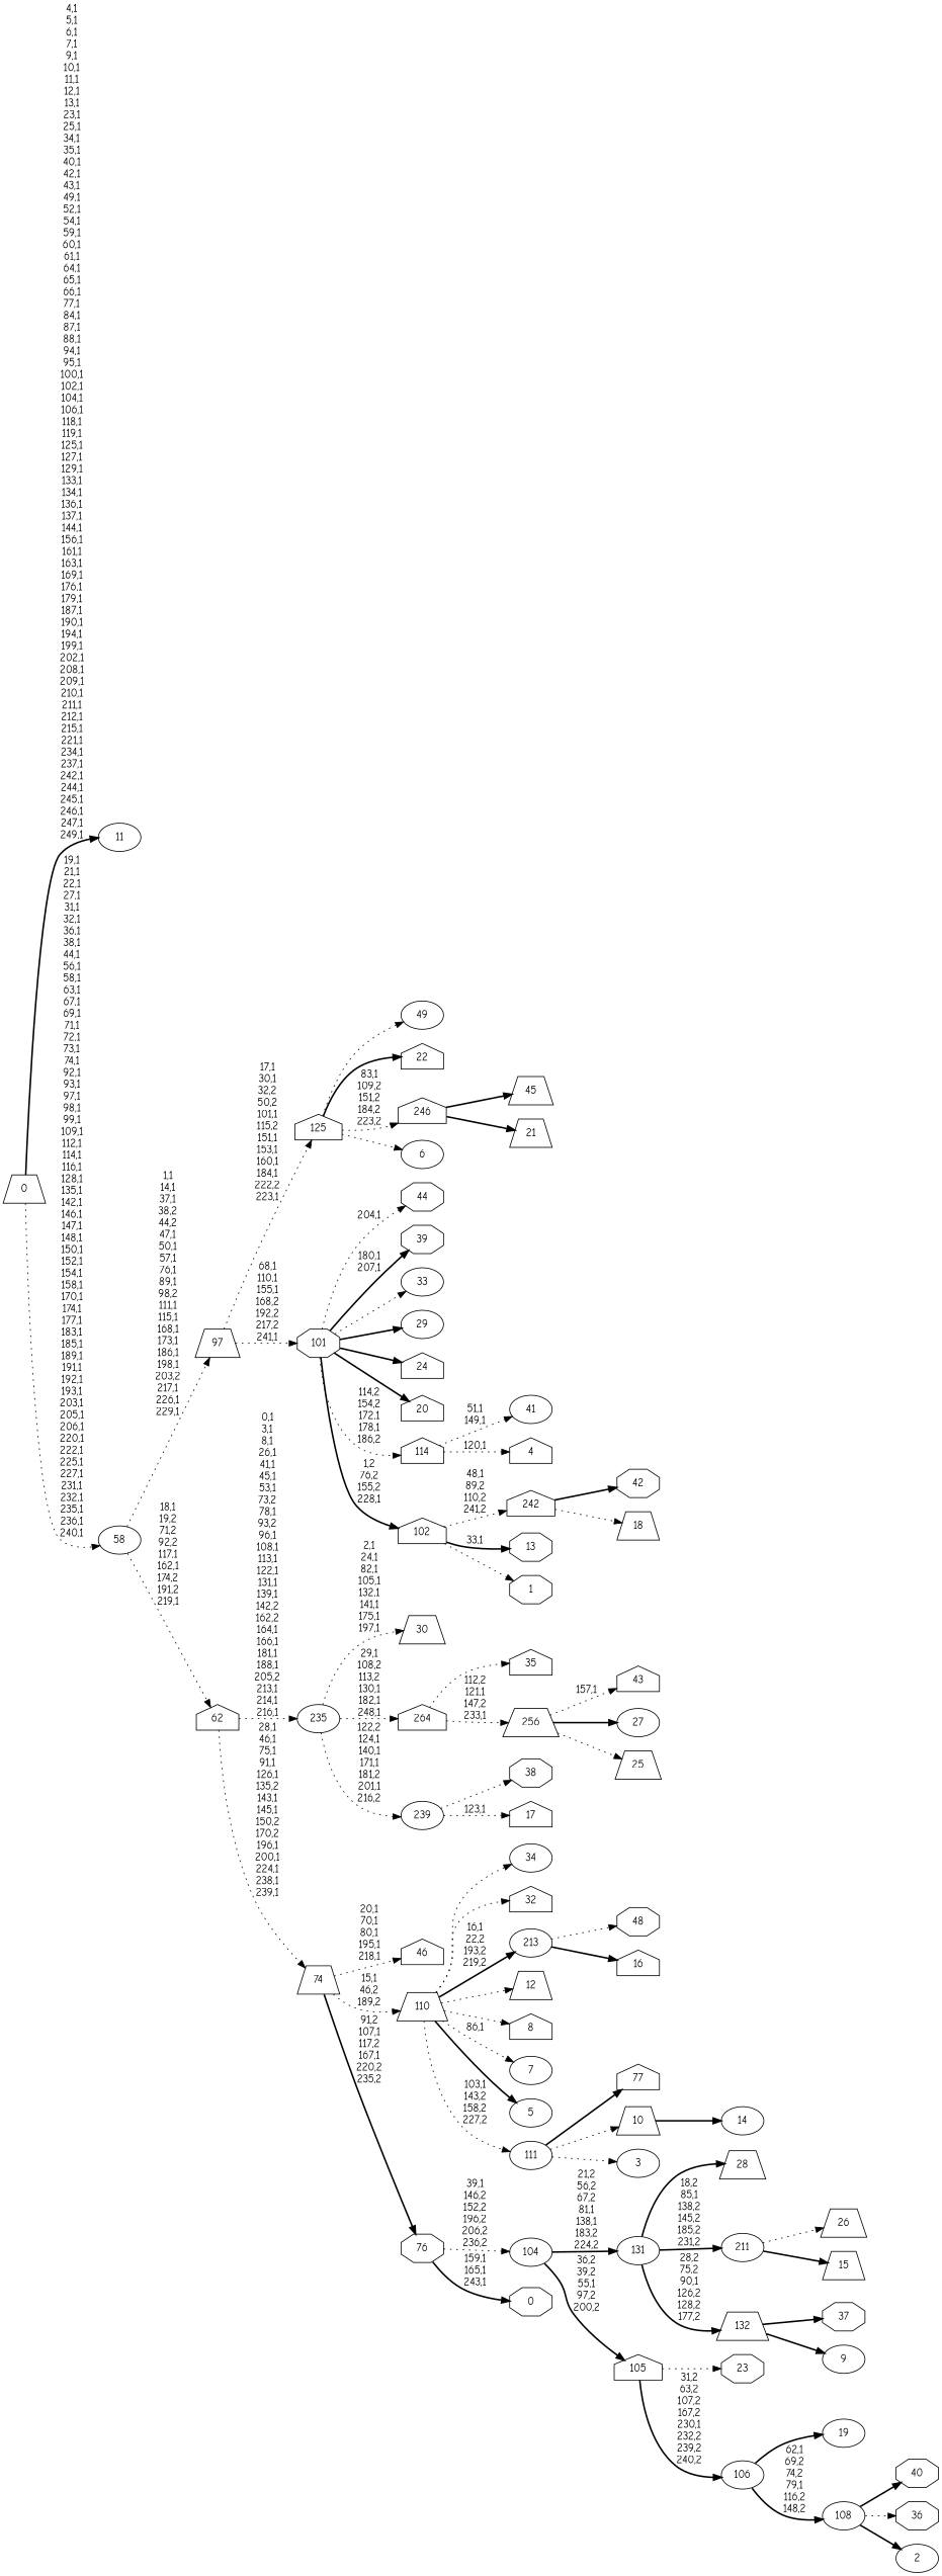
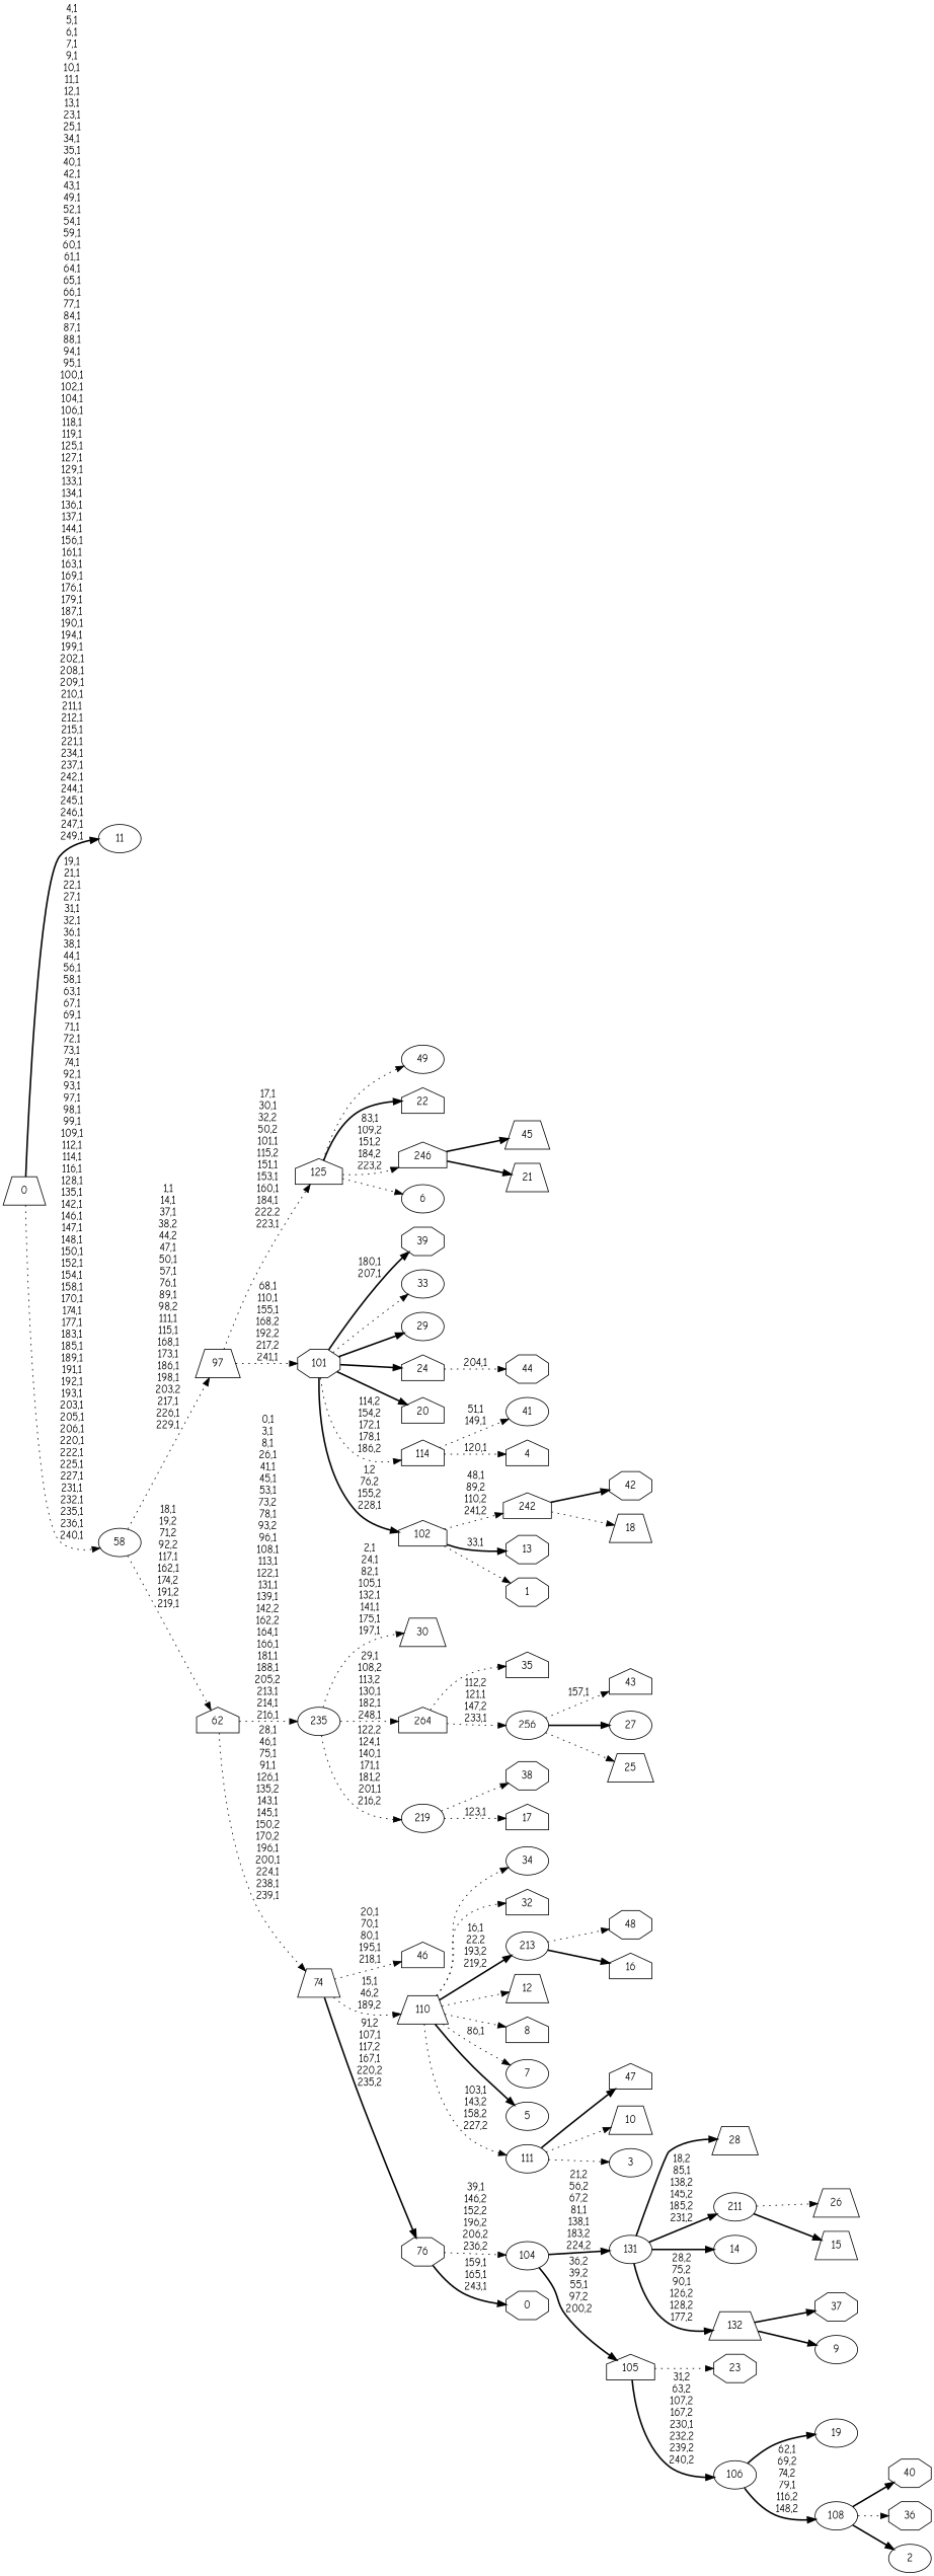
  digraph {
    fontname="Comic Neue"
    rankdir=LR
    node [fontname="Comic Neue" shape=ellipse]
    edge [fontname="Comic Neue" style=dotted]
    n1 [label=49]
    n2 [label=48 shape=octagon]
-   n3 [label=77 shape=house]
+   n3 [label=47 shape=house]
    n4 [label=46 shape=house]
    n5 [label=45 shape=trapezium]
    n6 [label=44 shape=octagon]
    n7 [label=43 shape=house]
    n8 [label=42 shape=octagon]
    n9 [label=41]
    n10 [label=40 shape=octagon]
    n11 [label=39 shape=octagon]
    n12 [label=38 shape=octagon]
    n13 [label=37 shape=octagon]
    n14 [label=36 shape=octagon]
    n15 [label=35 shape=house]
    n16 [label=34]
    n17 [label=33]
    n18 [label=32 shape=house]
    n19 [label=30 shape=trapezium]
    n20 [label=29]
    n21 [label=28 shape=trapezium]
    n22 [label=27]
    n23 [label=26 shape=trapezium]
    n24 [label=25 shape=trapezium]
-   256 [shape=trapezium]
+   256
    n26 [label=264 shape=house]
    n27 [label=24 shape=house]
    n28 [label=23 shape=octagon]
    n29 [label=22 shape=house]
    n30 [label=21 shape=trapezium]
    246 [shape=house]
    n32 [label=20 shape=house]
    n33 [label=19]
    n34 [label=18 shape=trapezium]
    242 [shape=house]
    n36 [label=17 shape=house]
-   239
+   239 [label=219]
    235
    n39 [label=16 shape=house]
    213
    n41 [label=15 shape=trapezium]
    211
    n43 [label=14]
    n44 [label=13 shape=octagon]
    n45 [label=12 shape=trapezium]
    n46 [label=11]
    n47 [label=10 shape=trapezium]
    n48 [label=9]
    132 [shape=trapezium]
    131
    n51 [label=8 shape=house]
    n52 [label=7]
    n53 [label=6]
    125 [shape=house]
    n55 [label=5]
    n56 [label=4 shape=house]
    114 [shape=house]
    n58 [label=3]
    111
    110 [shape=trapezium]
    n61 [label=2]
    108
    106
    105 [shape=house]
    104
    n66 [label=1 shape=octagon]
    102 [shape=house]
    101 [shape=octagon]
    97 [shape=trapezium]
    n70 [label=0 shape=octagon]
    76 [shape=octagon]
    74 [shape=trapezium]
    62 [shape=house]
    58
    0 [shape=trapezium]
    256 -> n7 [label="157,1"]
    256 -> n22 [style=bold]
    256 -> n24
    n26 -> n15
    n26 -> 256 [label="112,2\n121,1\n147,2\n233,1"]
    246 -> n5 [style=bold]
    246 -> n30 [style=bold]
    242 -> n8 [style=bold]
    242 -> n34
    239 -> n12
    239 -> n36 [label="123,1"]
    235 -> n19 [label="2,1\n24,1\n82,1\n105,1\n132,1\n141,1\n175,1\n197,1"]
    235 -> n26 [label="29,1\n108,2\n113,2\n130,1\n182,1\n248,1"]
    235 -> 239 [label="122,2\n124,1\n140,1\n171,1\n181,2\n201,1\n216,2"]
    213 -> n2
    213 -> n39 [style=bold]
    211 -> n23
    211 -> n41 [style=bold]
    132 -> n13 [style=bold]
    132 -> n48 [style=bold]
    131 -> n21 [style=bold]
    131 -> 211 [label="18,2\n85,1\n138,2\n145,2\n185,2\n231,2" style=bold]
-   n47 -> n43 [style=bold]
+   131 -> n43 [style=bold]
    131 -> 132 [label="28,2\n75,2\n90,1\n126,2\n128,2\n177,2" style=bold]
    125 -> n1
    125 -> n29 [style=bold]
    125 -> 246 [label="83,1\n109,2\n151,2\n184,2\n223,2"]
    125 -> n53
    114 -> n9 [label="51,1\n149,1"]
    114 -> n56 [label="120,1"]
    111 -> n3 [style=bold]
    111 -> n47
    111 -> n58
    110 -> n16
    110 -> n18
    110 -> 213 [label="16,1\n22,2\n193,2\n219,2" style=bold]
    110 -> n45
    110 -> n51
    110 -> n52 [label="86,1"]
    110 -> n55 [style=bold]
    110 -> 111 [label="103,1\n143,2\n158,2\n227,2"]
    108 -> n10 [style=bold]
    108 -> n14
    108 -> n61 [style=bold]
    106 -> n33 [style=bold]
    106 -> 108 [label="62,1\n69,2\n74,2\n79,1\n116,2\n148,2" style=bold]
    105 -> n28
    105 -> 106 [label="31,2\n63,2\n107,2\n167,2\n230,1\n232,2\n239,2\n240,2" style=bold]
    104 -> 131 [label="21,2\n56,2\n67,2\n81,1\n138,1\n183,2\n224,2" style=bold]
    104 -> 105 [label="36,2\n39,2\n55,1\n97,2\n200,2" style=bold]
    102 -> 242 [label="48,1\n89,2\n110,2\n241,2"]
    102 -> n44 [label="33,1" style=bold]
    102 -> n66
-   101 -> n6 [label="204,1"]
+   n27 -> n6 [label="204,1"]
    101 -> n11 [label="180,1\n207,1" style=bold]
    101 -> n17
    101 -> n20 [style=bold]
    101 -> n27 [style=bold]
    101 -> n32 [style=bold]
    101 -> 114 [label="114,2\n154,2\n172,1\n178,1\n186,2"]
    101 -> 102 [label="1,2\n76,2\n155,2\n228,1" style=bold]
    97 -> 125 [label="17,1\n30,1\n32,2\n50,2\n101,1\n115,2\n151,1\n153,1\n160,1\n184,1\n222,2\n223,1"]
    97 -> 101 [label="68,1\n110,1\n155,1\n168,2\n192,2\n217,2\n241,1"]
    76 -> 104 [label="39,1\n146,2\n152,2\n196,2\n206,2\n236,2"]
    76 -> n70 [label="159,1\n165,1\n243,1" style=bold]
    74 -> n4 [label="20,1\n70,1\n80,1\n195,1\n218,1"]
    74 -> 110 [label="15,1\n46,2\n189,2"]
    74 -> 76 [label="91,2\n107,1\n117,2\n167,1\n220,2\n235,2" style=bold]
    62 -> 235 [label="0,1\n3,1\n8,1\n26,1\n41,1\n45,1\n53,1\n73,2\n78,1\n93,2\n96,1\n108,1\n113,1\n122,1\n131,1\n139,1\n142,2\n162,2\n164,1\n166,1\n181,1\n188,1\n205,2\n213,1\n214,1\n216,1"]
    62 -> 74 [label="28,1\n46,1\n75,1\n91,1\n126,1\n135,2\n143,1\n145,1\n150,2\n170,2\n196,1\n200,1\n224,1\n238,1\n239,1"]
    58 -> 97 [label="1,1\n14,1\n37,1\n38,2\n44,2\n47,1\n50,1\n57,1\n76,1\n89,1\n98,2\n111,1\n115,1\n168,1\n173,1\n186,1\n198,1\n203,2\n217,1\n226,1\n229,1"]
    58 -> 62 [label="18,1\n19,2\n71,2\n92,2\n117,1\n162,1\n174,2\n191,2\n219,1"]
    0 -> n46 [label="4,1\n5,1\n6,1\n7,1\n9,1\n10,1\n11,1\n12,1\n13,1\n23,1\n25,1\n34,1\n35,1\n40,1\n42,1\n43,1\n49,1\n52,1\n54,1\n59,1\n60,1\n61,1\n64,1\n65,1\n66,1\n77,1\n84,1\n87,1\n88,1\n94,1\n95,1\n100,1\n102,1\n104,1\n106,1\n118,1\n119,1\n125,1\n127,1\n129,1\n133,1\n134,1\n136,1\n137,1\n144,1\n156,1\n161,1\n163,1\n169,1\n176,1\n179,1\n187,1\n190,1\n194,1\n199,1\n202,1\n208,1\n209,1\n210,1\n211,1\n212,1\n215,1\n221,1\n234,1\n237,1\n242,1\n244,1\n245,1\n246,1\n247,1\n249,1" style=bold]
    0 -> 58 [label="19,1\n21,1\n22,1\n27,1\n31,1\n32,1\n36,1\n38,1\n44,1\n56,1\n58,1\n63,1\n67,1\n69,1\n71,1\n72,1\n73,1\n74,1\n92,1\n93,1\n97,1\n98,1\n99,1\n109,1\n112,1\n114,1\n116,1\n128,1\n135,1\n142,1\n146,1\n147,1\n148,1\n150,1\n152,1\n154,1\n158,1\n170,1\n174,1\n177,1\n183,1\n185,1\n189,1\n191,1\n192,1\n193,1\n203,1\n205,1\n206,1\n220,1\n222,1\n225,1\n227,1\n231,1\n232,1\n235,1\n236,1\n240,1"]
  }
